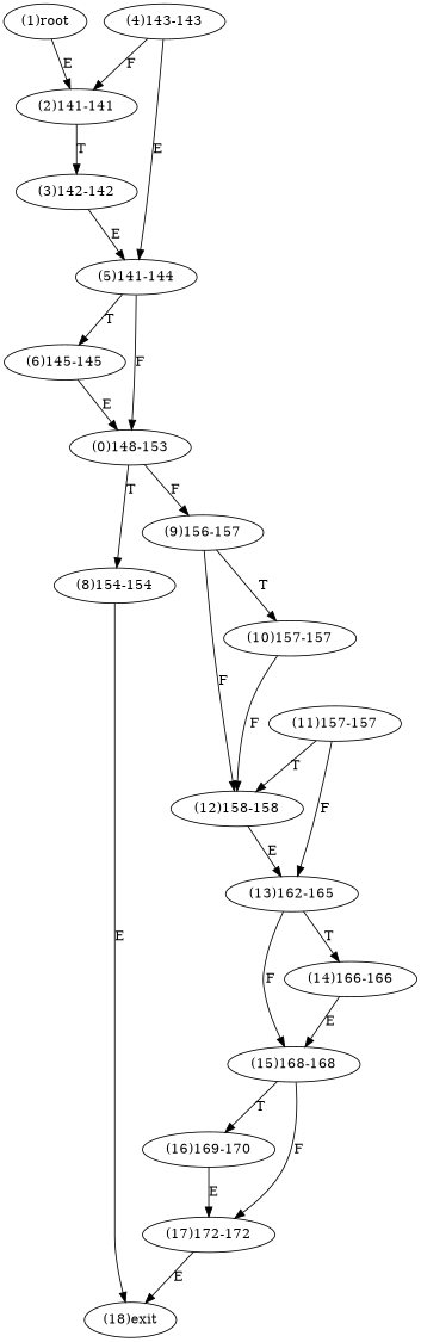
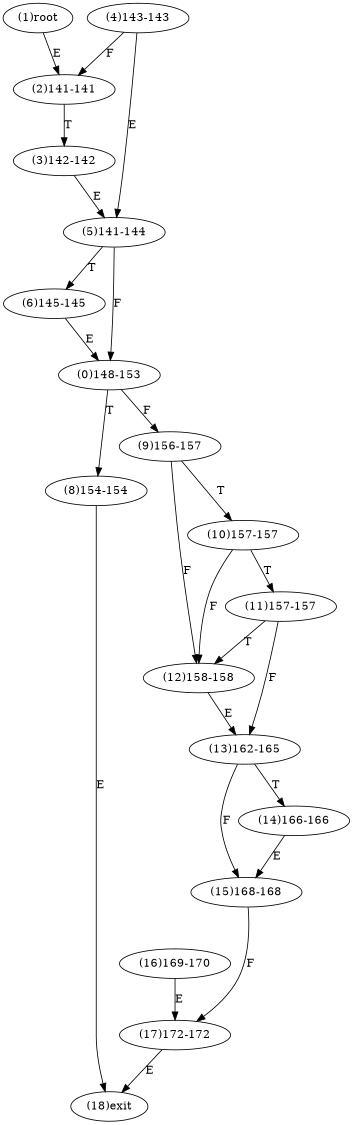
  digraph {
    n1 [label="(1)root"]
    n2 [label="(2)141-141"]
    n3 [label="(3)142-142"]
    n4 [label="(5)141-144"]
    n5 [label="(4)143-143"]
    n6 [label="(6)145-145"]
    n7 [label="(0)148-153"]
    n8 [label="(8)154-154"]
    n9 [label="(9)156-157"]
    n10 [label="(18)exit"]
    n11 [label="(10)157-157"]
    n12 [label="(12)158-158"]
    n13 [label="(11)157-157"]
    n14 [label="(13)162-165"]
    n15 [label="(14)166-166"]
    n16 [label="(15)168-168"]
    n17 [label="(17)172-172"]
    n18 [label="(16)169-170"]
    n1 -> n2 [label=E]
    n2 -> n3 [label=T]
    n3 -> n4 [label=E]
    n4 -> n6 [label=T]
    n4 -> n7 [label=F]
    n5 -> n2 [label=F]
    n5 -> n4 [label=E]
    n6 -> n7 [label=E]
    n7 -> n8 [label=T]
    n7 -> n9 [label=F]
    n8 -> n10 [label=E]
    n9 -> n11 [label=T]
    n9 -> n12 [label=F]
    n11 -> n12 [label=F]
+   n11 -> n13 [label=T]
    n12 -> n14 [label=E]
    n13 -> n12 [label=T]
    n13 -> n14 [label=F]
    n14 -> n15 [label=T]
    n14 -> n16 [label=F]
    n15 -> n16 [label=E]
    n16 -> n17 [label=F]
-   n16 -> n18 [label=T]
    n17 -> n10 [label=E]
    n18 -> n17 [label=E]
  }
